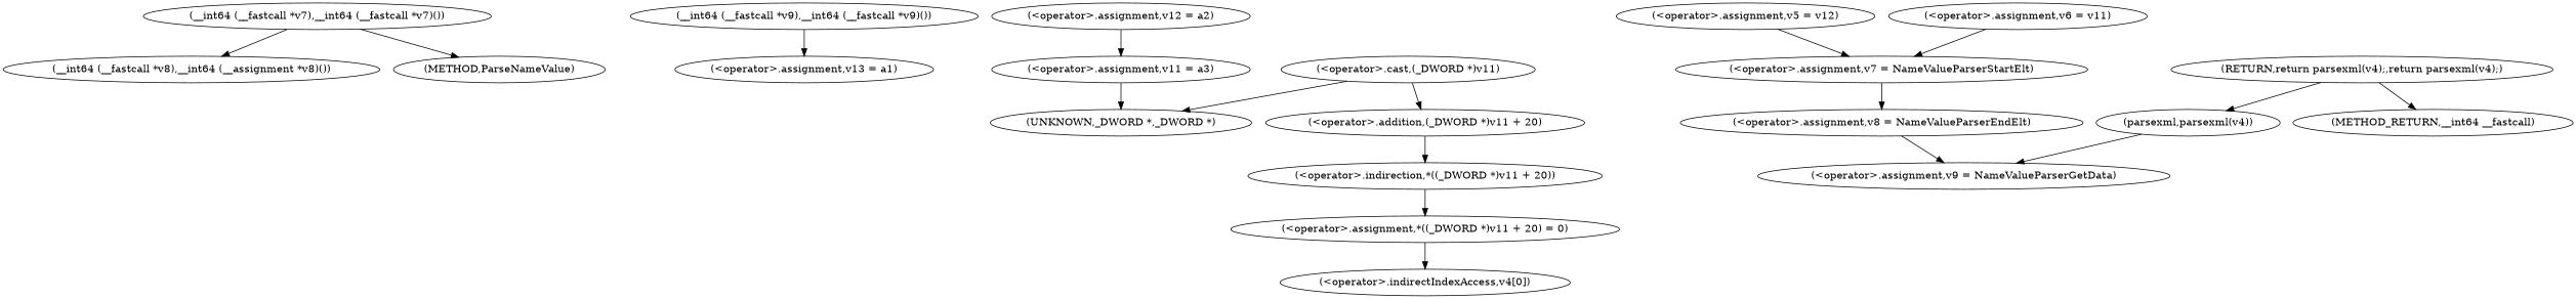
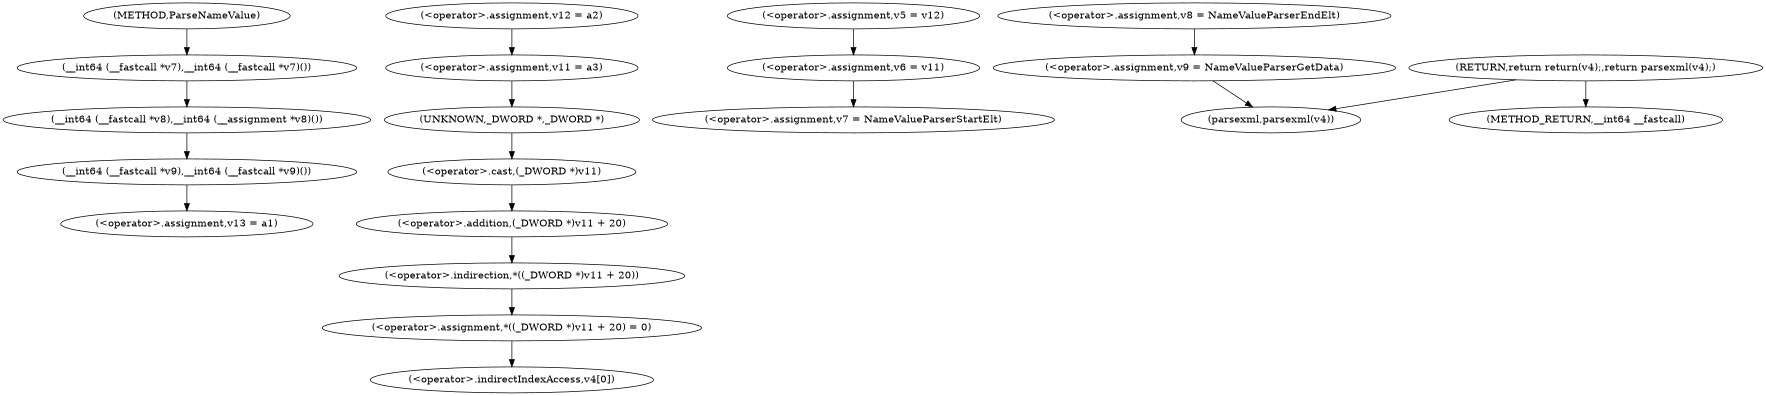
  digraph {
    n1 [label="(__int64 (__fastcall *v7),__int64 (__fastcall *v7)())"]
    n2 [label="(__int64 (__fastcall *v8),__int64 (__assignment *v8)())"]
    n3 [label="(__int64 (__fastcall *v9),__int64 (__fastcall *v9)())"]
    n4 [label="(<operator>.assignment,v13 = a1)"]
    n5 [label="(<operator>.assignment,v12 = a2)"]
    n6 [label="(<operator>.assignment,v11 = a3)"]
    n7 [label="(UNKNOWN,_DWORD *,_DWORD *)"]
    n8 [label="(<operator>.cast,(_DWORD *)v11)"]
    n9 [label="(<operator>.assignment,*((_DWORD *)v11 + 20) = 0)"]
    n10 [label="(<operator>.indirectIndexAccess,v4[0])"]
    n11 [label="(<operator>.indirection,*((_DWORD *)v11 + 20))"]
    n12 [label="(<operator>.addition,(_DWORD *)v11 + 20)"]
    n13 [label="(<operator>.assignment,v5 = v12)"]
    n14 [label="(<operator>.assignment,v6 = v11)"]
    n15 [label="(<operator>.assignment,v7 = NameValueParserStartElt)"]
    n16 [label="(<operator>.assignment,v8 = NameValueParserEndElt)"]
    n17 [label="(<operator>.assignment,v9 = NameValueParserGetData)"]
    n18 [label="(parsexml,parsexml(v4))"]
-   n19 [label="(RETURN,return parsexml(v4);,return parsexml(v4);)"]
+   n19 [label="(RETURN,return return(v4);,return parsexml(v4);)"]
    n20 [label="(METHOD_RETURN,__int64 __fastcall)"]
    n21 [label="(METHOD,ParseNameValue)"]
    n1 -> n2
+   n2 -> n3
    n3 -> n4
    n5 -> n6
    n6 -> n7
-   n8 -> n7
+   n7 -> n8
    n8 -> n12
    n9 -> n10
    n11 -> n9
    n12 -> n11
-   n13 -> n15
+   n13 -> n14
    n14 -> n15
-   n15 -> n16
    n16 -> n17
-   n18 -> n17
+   n17 -> n18
    n19 -> n18
    n19 -> n20
-   n1 -> n21
+   n21 -> n1
  }
